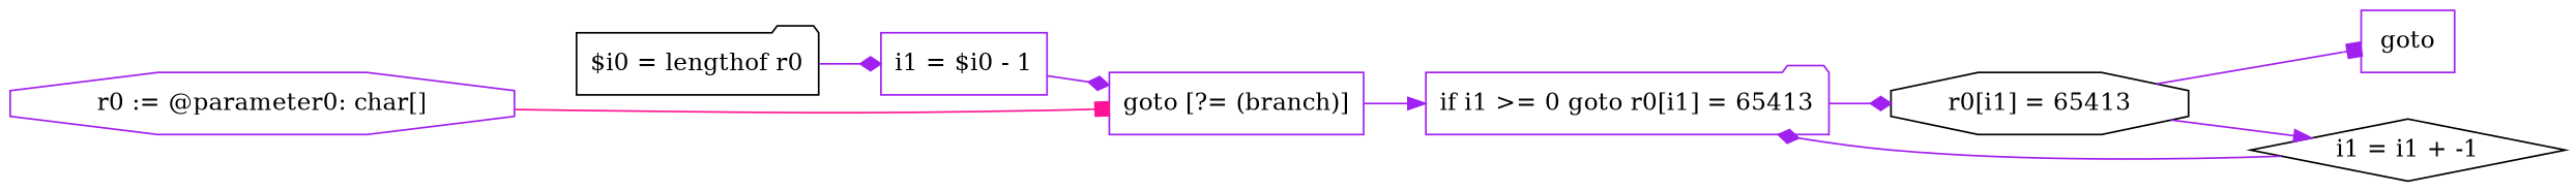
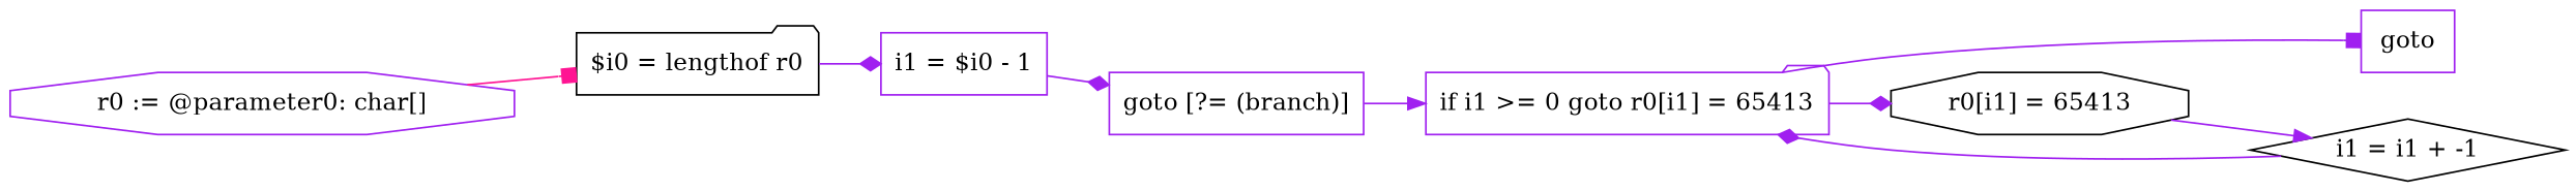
  digraph {
    rankdir=LR
    node [color=purple shape=box]
    edge [arrowhead=diamond color=purple]
    "r0 := @parameter0: char[]" [shape=octagon]
    "$i0 = lengthof r0" [color=black shape=folder]
    "i1 = $i0 - 1"
    "goto [?= (branch)]"
    "if i1 >= 0 goto r0[i1] = 65413" [shape=folder]
    "r0[i1] = 65413" [color=black shape=octagon]
    n7 [label=goto]
    "i1 = i1 + -1" [color=black shape=diamond]
-   "r0 := @parameter0: char[]" -> "goto [?= (branch)]" [arrowhead=box color=deeppink]
+   "r0 := @parameter0: char[]" -> "$i0 = lengthof r0" [arrowhead=box color=deeppink]
    "$i0 = lengthof r0" -> "i1 = $i0 - 1"
    "i1 = $i0 - 1" -> "goto [?= (branch)]"
    "goto [?= (branch)]" -> "if i1 >= 0 goto r0[i1] = 65413" [arrowhead=normal]
    "if i1 >= 0 goto r0[i1] = 65413" -> "r0[i1] = 65413"
-   "r0[i1] = 65413" -> n7 [arrowhead=box]
+   "if i1 >= 0 goto r0[i1] = 65413" -> n7 [arrowhead=box]
    "r0[i1] = 65413" -> "i1 = i1 + -1" [arrowhead=normal]
    "i1 = i1 + -1" -> "if i1 >= 0 goto r0[i1] = 65413"
  }
